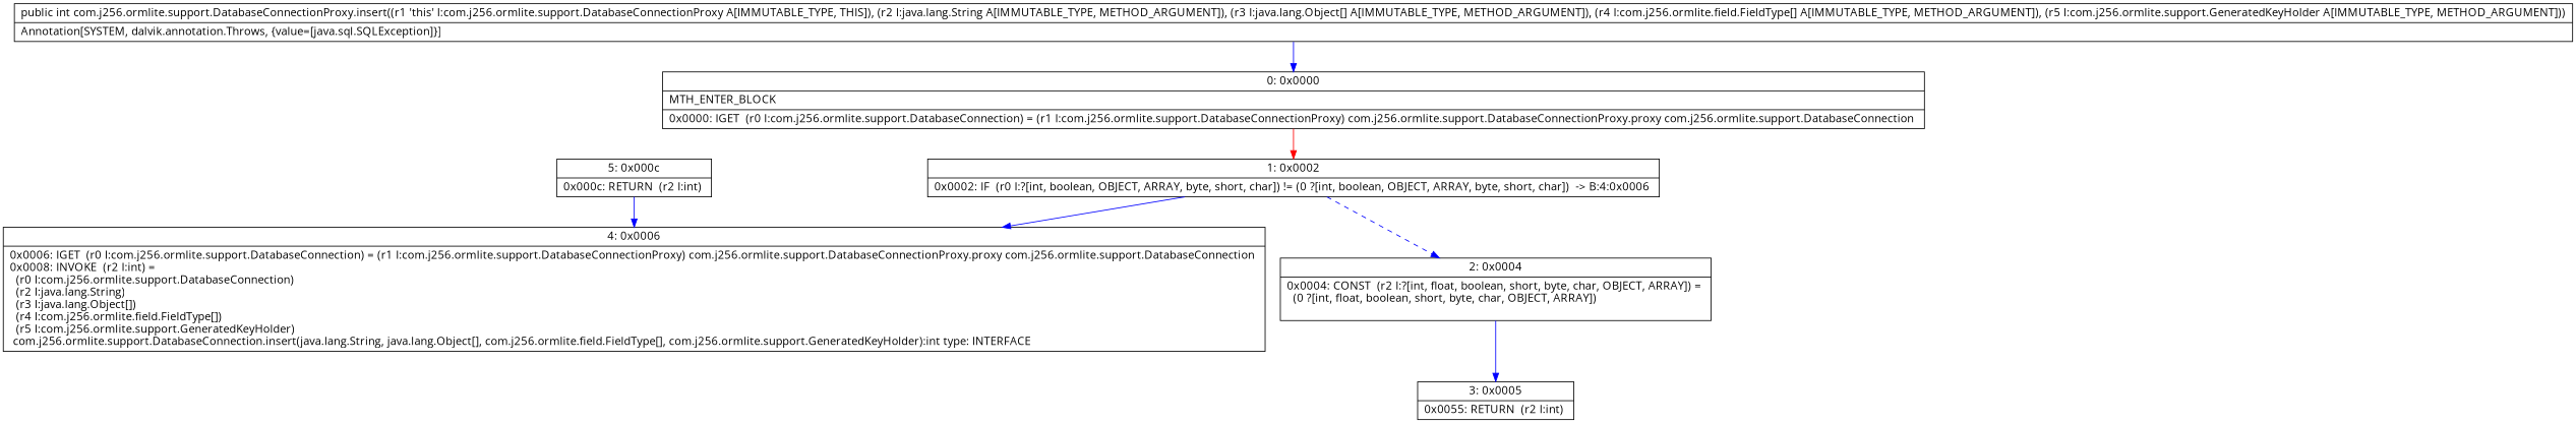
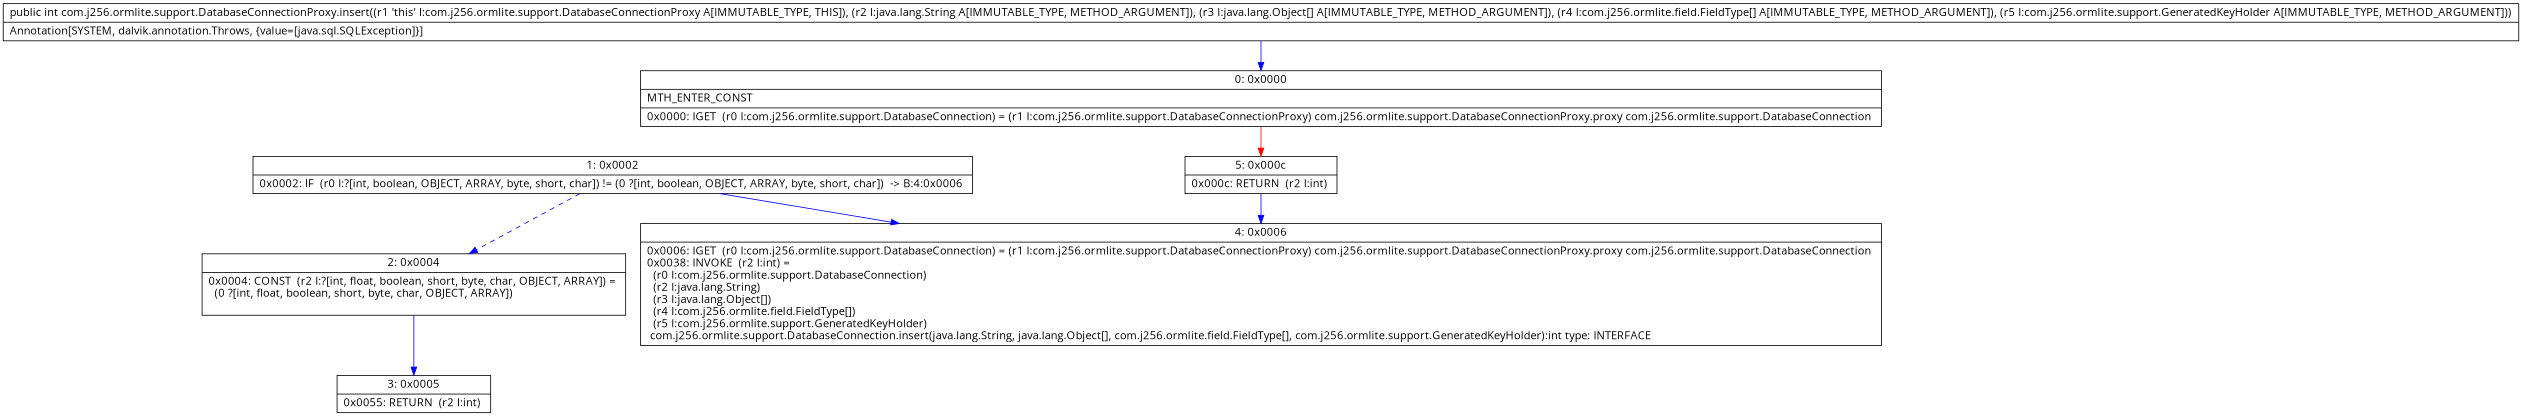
  digraph {
    fontname="Open Sans"
    node [fontname="Open Sans" shape=record]
    edge [color=blue fontname="Open Sans"]
-   n1 [label="{0\:\ 0x0000|MTH_ENTER_BLOCK\l|0x0000: IGET  (r0 I:com.j256.ormlite.support.DatabaseConnection) = (r1 I:com.j256.ormlite.support.DatabaseConnectionProxy) com.j256.ormlite.support.DatabaseConnectionProxy.proxy com.j256.ormlite.support.DatabaseConnection \l}"]
+   n1 [label="{0\:\ 0x0000|MTH_ENTER_CONST\l|0x0000: IGET  (r0 I:com.j256.ormlite.support.DatabaseConnection) = (r1 I:com.j256.ormlite.support.DatabaseConnectionProxy) com.j256.ormlite.support.DatabaseConnectionProxy.proxy com.j256.ormlite.support.DatabaseConnection \l}"]
    n2 [label="{1\:\ 0x0002|0x0002: IF  (r0 I:?[int, boolean, OBJECT, ARRAY, byte, short, char]) != (0 ?[int, boolean, OBJECT, ARRAY, byte, short, char])  \-\> B:4:0x0006 \l}"]
    n3 [label="{2\:\ 0x0004|0x0004: CONST  (r2 I:?[int, float, boolean, short, byte, char, OBJECT, ARRAY]) = \l  (0 ?[int, float, boolean, short, byte, char, OBJECT, ARRAY])\l \l}"]
-   n4 [label="{4\:\ 0x0006|0x0006: IGET  (r0 I:com.j256.ormlite.support.DatabaseConnection) = (r1 I:com.j256.ormlite.support.DatabaseConnectionProxy) com.j256.ormlite.support.DatabaseConnectionProxy.proxy com.j256.ormlite.support.DatabaseConnection \l0x0008: INVOKE  (r2 I:int) = \l  (r0 I:com.j256.ormlite.support.DatabaseConnection)\l  (r2 I:java.lang.String)\l  (r3 I:java.lang.Object[])\l  (r4 I:com.j256.ormlite.field.FieldType[])\l  (r5 I:com.j256.ormlite.support.GeneratedKeyHolder)\l com.j256.ormlite.support.DatabaseConnection.insert(java.lang.String, java.lang.Object[], com.j256.ormlite.field.FieldType[], com.j256.ormlite.support.GeneratedKeyHolder):int type: INTERFACE \l}"]
+   n4 [label="{4\:\ 0x0006|0x0006: IGET  (r0 I:com.j256.ormlite.support.DatabaseConnection) = (r1 I:com.j256.ormlite.support.DatabaseConnectionProxy) com.j256.ormlite.support.DatabaseConnectionProxy.proxy com.j256.ormlite.support.DatabaseConnection \l0x0038: INVOKE  (r2 I:int) = \l  (r0 I:com.j256.ormlite.support.DatabaseConnection)\l  (r2 I:java.lang.String)\l  (r3 I:java.lang.Object[])\l  (r4 I:com.j256.ormlite.field.FieldType[])\l  (r5 I:com.j256.ormlite.support.GeneratedKeyHolder)\l com.j256.ormlite.support.DatabaseConnection.insert(java.lang.String, java.lang.Object[], com.j256.ormlite.field.FieldType[], com.j256.ormlite.support.GeneratedKeyHolder):int type: INTERFACE \l}"]
    n5 [label="{3\:\ 0x0005|0x0055: RETURN  (r2 I:int) \l}"]
    n6 [label="{5\:\ 0x000c|0x000c: RETURN  (r2 I:int) \l}"]
    n7 [label="{public int com.j256.ormlite.support.DatabaseConnectionProxy.insert((r1 'this' I:com.j256.ormlite.support.DatabaseConnectionProxy A[IMMUTABLE_TYPE, THIS]), (r2 I:java.lang.String A[IMMUTABLE_TYPE, METHOD_ARGUMENT]), (r3 I:java.lang.Object[] A[IMMUTABLE_TYPE, METHOD_ARGUMENT]), (r4 I:com.j256.ormlite.field.FieldType[] A[IMMUTABLE_TYPE, METHOD_ARGUMENT]), (r5 I:com.j256.ormlite.support.GeneratedKeyHolder A[IMMUTABLE_TYPE, METHOD_ARGUMENT]))  | Annotation[SYSTEM, dalvik.annotation.Throws, \{value=[java.sql.SQLException]\}]\l}"]
-   n1 -> n2 [color=red]
+   n1 -> n6 [color=red]
    n2 -> n3 [style=dashed]
    n2 -> n4
    n3 -> n5
    n6 -> n4
    n7 -> n1
  }
